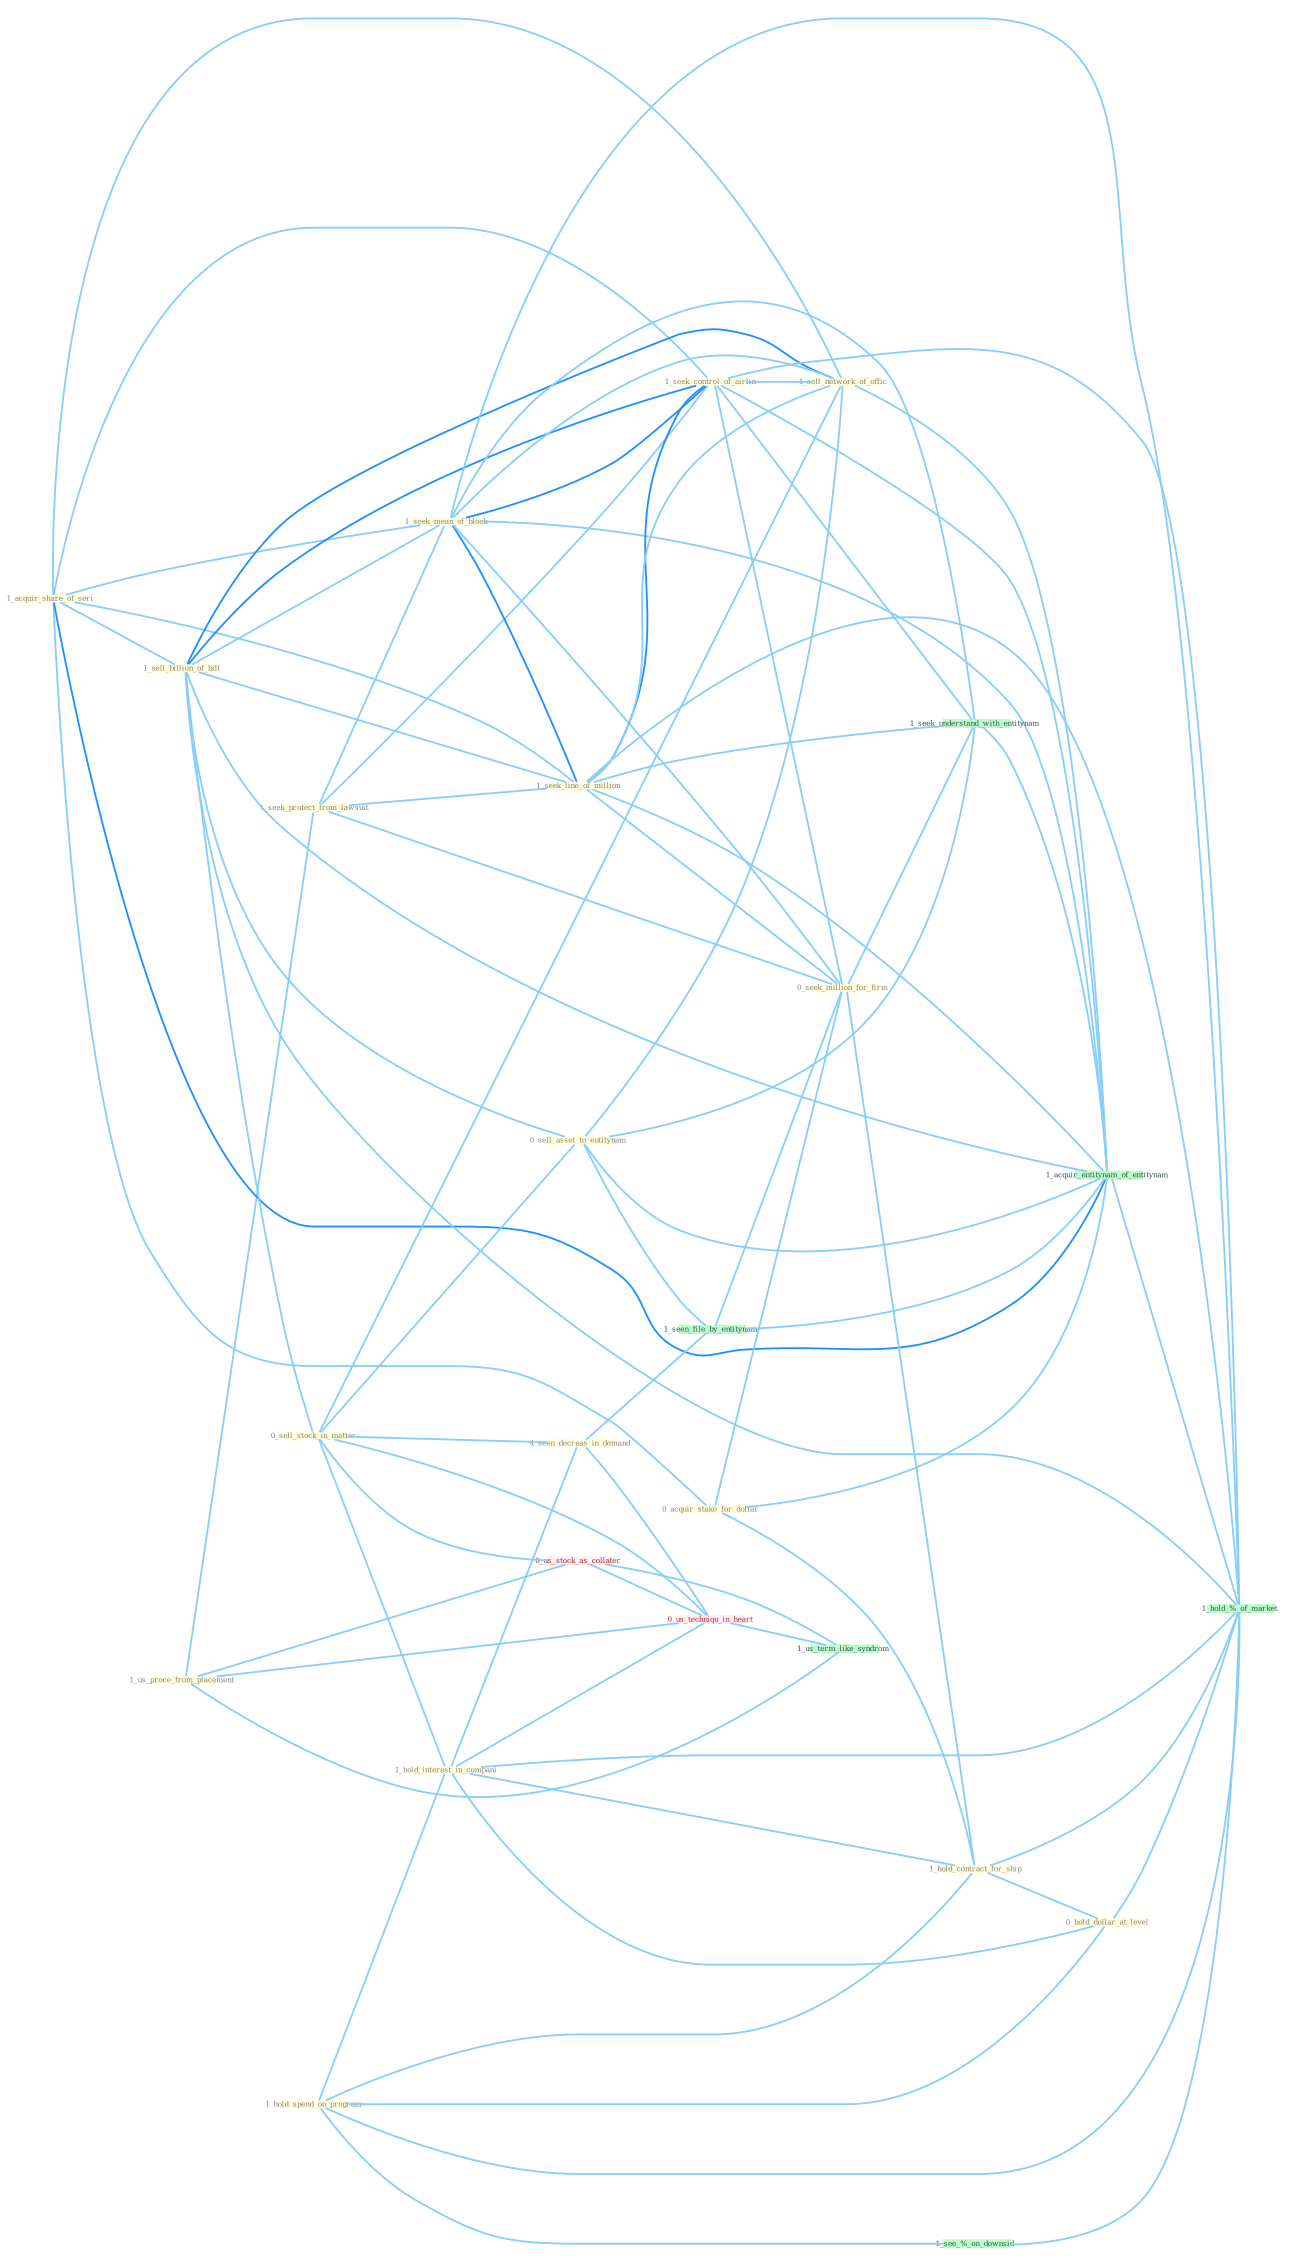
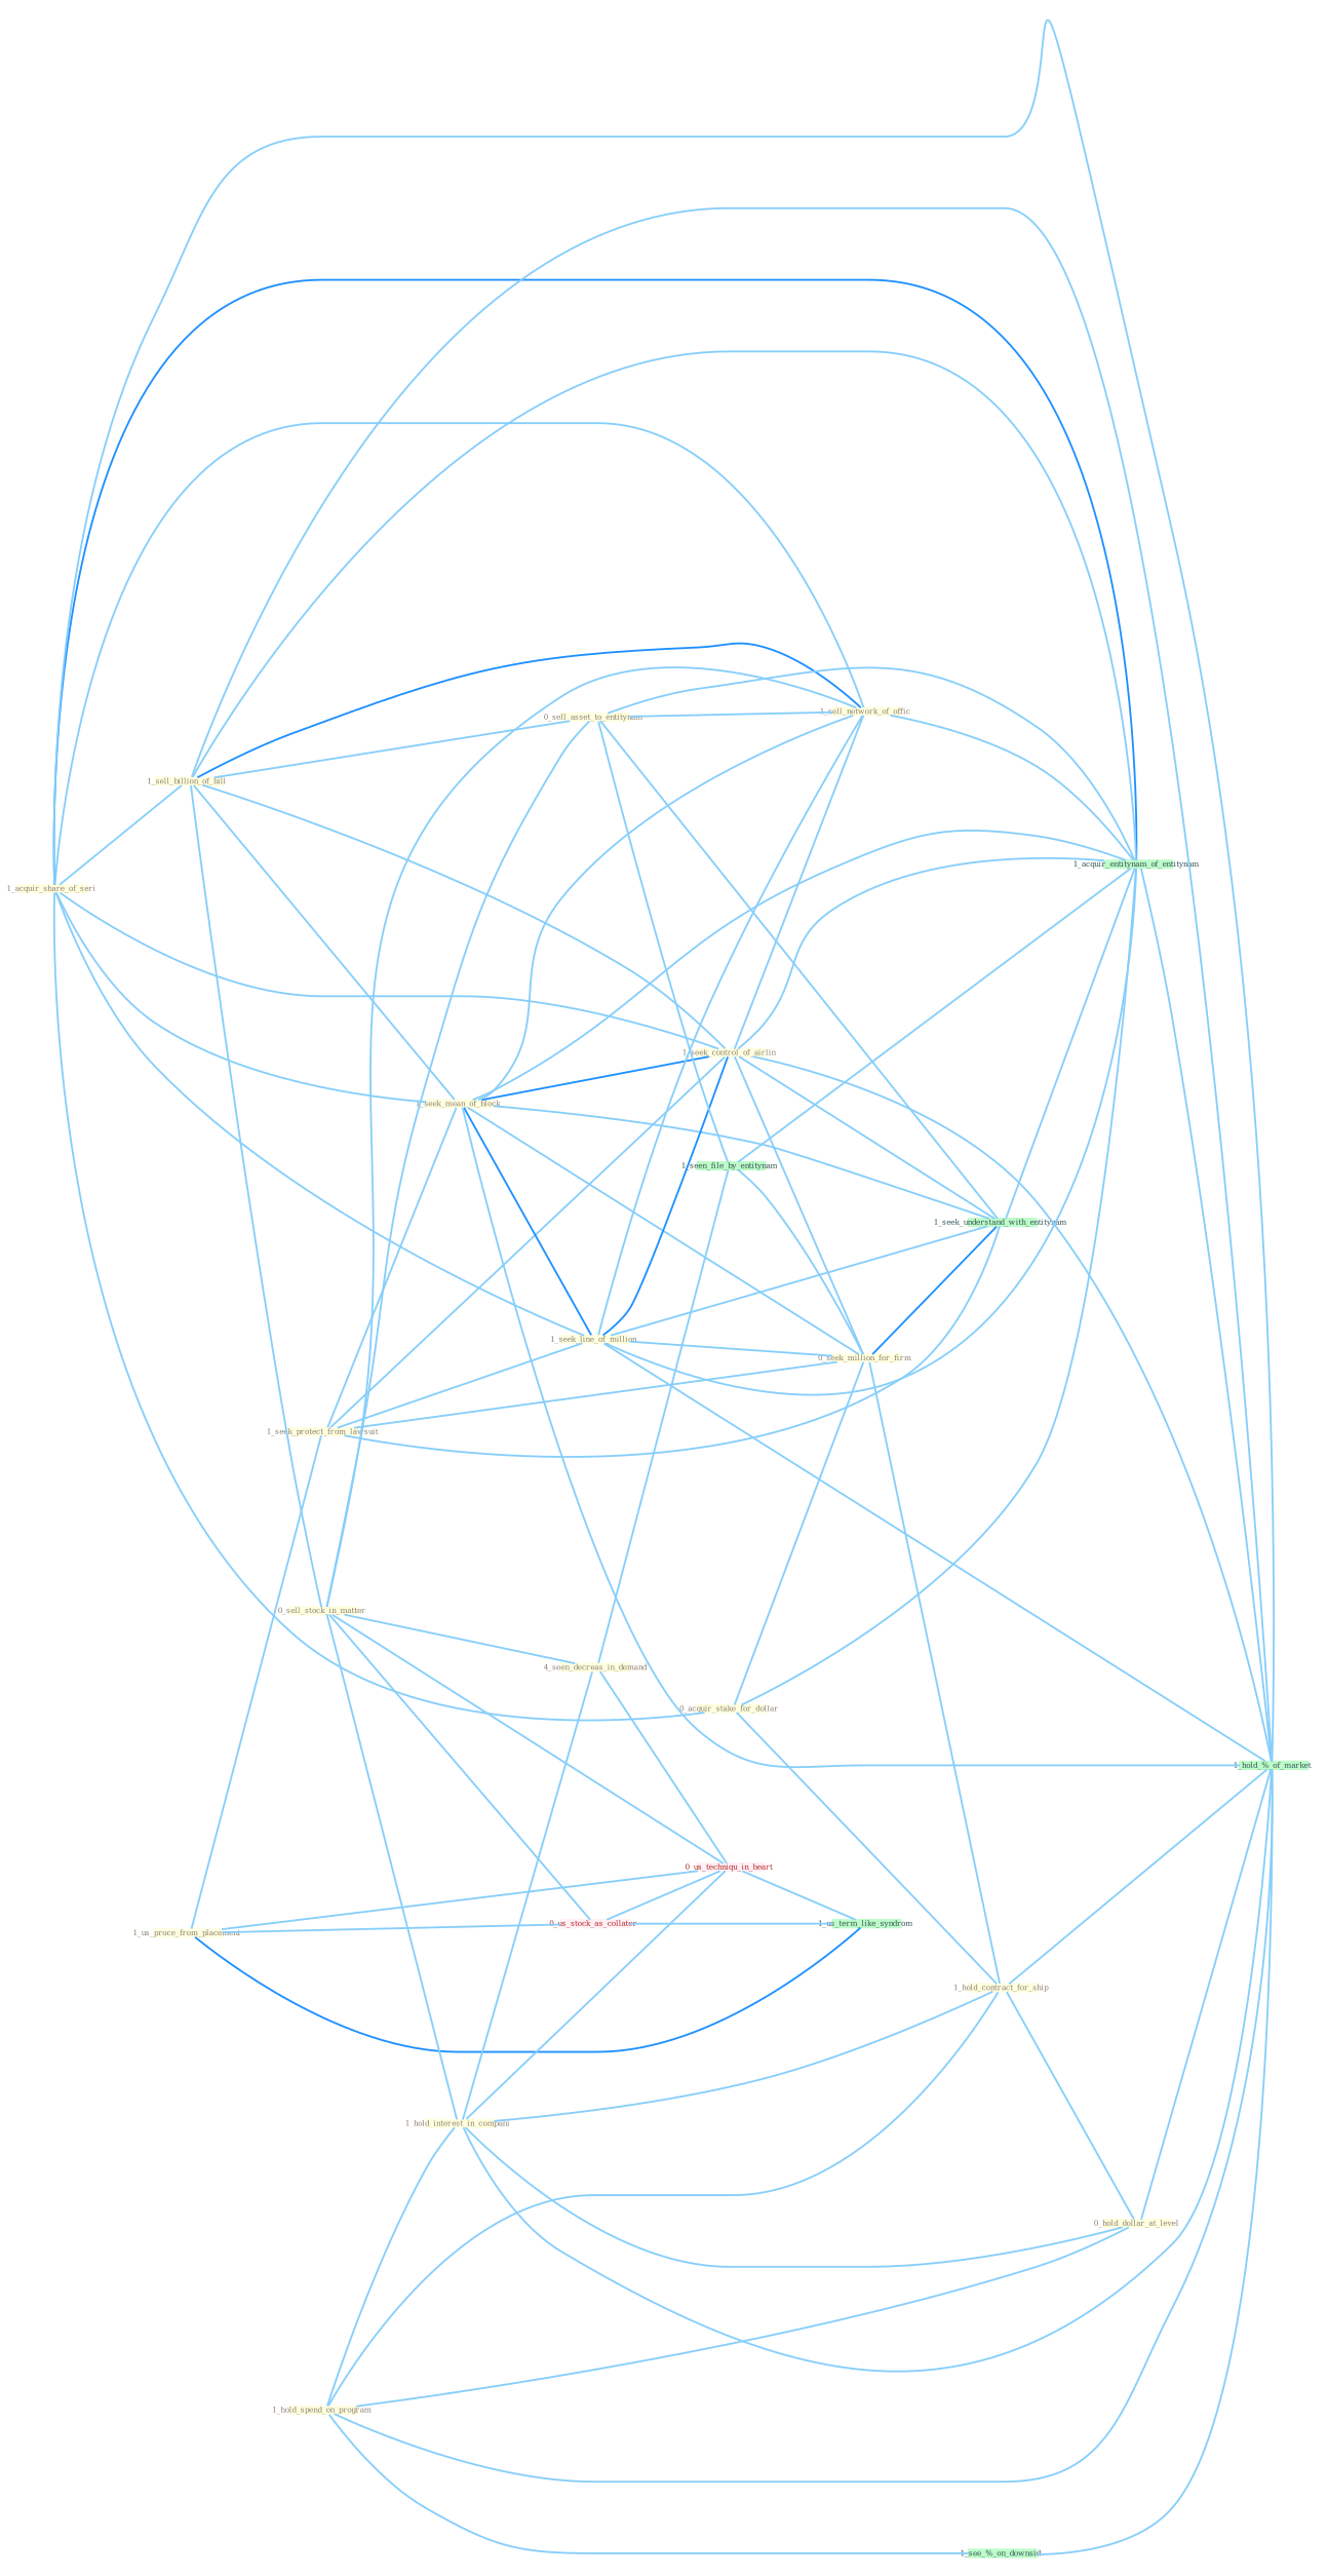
  graph {
    rankdir=LR
    node [color="#ffffe0" fixedsize=true fontcolor="#8b7d6b" fontsize=4 shape=polygon style=filled]
    edge [color="#87cefa" w=1]
    "1_us_proce_from_placement " [height=.06 width=.5]
    "1_acquir_share_of_seri " [height=.06 width=.5]
    "1_seek_protect_from_lawsuit " [height=.06 width=.5]
    "1_sell_billion_of_bill " [height=.06 width=.5]
    "1_seek_mean_of_block " [height=.06 width=.5]
    "1_seek_line_of_million " [height=.06 width=.5]
    "0_sell_stock_in_matter " [height=.06 width=.5]
    "0_acquir_stake_for_dollar " [height=.06 width=.5]
    "1_hold_spend_on_program " [height=.06 width=.5]
    "1_hold_interest_in_compani " [height=.06 width=.5]
    "1_seek_control_of_airlin " [height=.06 width=.5]
    "0_sell_asset_to_entitynam " [height=.06 width=.5]
    "0_seek_million_for_firm " [height=.06 width=.5]
    "1_hold_contract_for_ship " [height=.06 width=.5]
    "0_hold_dollar_at_level " [height=.06 width=.5]
    "1_sell_network_of_offic " [height=.06 width=.5]
    n17 [height=.06 label="4_seen_decreas_in_demand" width=.5]
    "0_us_stock_as_collater " [color="#fff0f5" fontcolor="#b22222" height=.06 width=.5]
    "0_us_techniqu_in_heart " [color="#fff0f5" fontcolor="#b22222" height=.06 width=.5]
    "1_us_term_like_syndrom " [color="#BDFCC9" fontcolor="#2f4f4f" height=.06 width=.5]
    "1_acquir_entitynam_of_entitynam " [color="#BDFCC9" fontcolor="#2f4f4f" height=.06 width=.5]
    "1_hold_%_of_market " [color="#BDFCC9" fontcolor="#2f4f4f" height=.06 width=.5]
    "1_seek_understand_with_entitynam " [color="#BDFCC9" fontcolor="#2f4f4f" height=.06 width=.5]
    "1_see_%_on_downsid " [color="#BDFCC9" fontcolor="#2f4f4f" height=.06 width=.5]
    "1_seen_file_by_entitynam " [color="#BDFCC9" fontcolor="#2f4f4f" height=.06 width=.5]
    subgraph sub_1 {
      "1_us_proce_from_placement "
      "1_acquir_share_of_seri "
      "1_seek_protect_from_lawsuit "
      "1_sell_billion_of_bill "
      "1_seek_mean_of_block "
      "1_seek_line_of_million "
      "0_sell_stock_in_matter "
      "0_acquir_stake_for_dollar "
      "1_hold_spend_on_program "
      "1_hold_interest_in_compani "
      "1_seek_control_of_airlin "
      "0_sell_asset_to_entitynam "
      "0_seek_million_for_firm "
      "1_hold_contract_for_ship "
      "0_hold_dollar_at_level "
      "1_sell_network_of_offic "
      n17
    }
    subgraph sub_2 {
      "0_us_stock_as_collater "
      "0_us_techniqu_in_heart "
    }
    "1_us_proce_from_placement " -- "1_seek_protect_from_lawsuit "
    "1_us_proce_from_placement " -- "0_us_stock_as_collater "
    "1_us_proce_from_placement " -- "0_us_techniqu_in_heart "
-   "1_us_proce_from_placement " -- "1_us_term_like_syndrom "
+   "1_us_proce_from_placement " -- "1_us_term_like_syndrom " [color="#1e90ff"]
    "1_acquir_share_of_seri " -- "1_sell_billion_of_bill "
    "1_acquir_share_of_seri " -- "1_seek_mean_of_block "
    "1_acquir_share_of_seri " -- "1_seek_line_of_million "
    "1_acquir_share_of_seri " -- "0_acquir_stake_for_dollar "
    "1_acquir_share_of_seri " -- "1_seek_control_of_airlin "
    "1_acquir_share_of_seri " -- "1_sell_network_of_offic "
    "1_acquir_share_of_seri " -- "1_acquir_entitynam_of_entitynam " [color="#1e90ff" w=2]
+   "1_acquir_share_of_seri " -- "1_hold_%_of_market "
    "1_seek_protect_from_lawsuit " -- "1_seek_mean_of_block "
    "1_seek_protect_from_lawsuit " -- "1_seek_line_of_million "
    "1_seek_protect_from_lawsuit " -- "1_seek_control_of_airlin "
    "1_seek_protect_from_lawsuit " -- "0_seek_million_for_firm "
+   "1_seek_protect_from_lawsuit " -- "1_seek_understand_with_entitynam "
    "1_sell_billion_of_bill " -- "1_seek_mean_of_block "
-   "1_sell_billion_of_bill " -- "1_seek_line_of_million "
    "1_sell_billion_of_bill " -- "0_sell_stock_in_matter "
-   "1_sell_billion_of_bill " -- "1_seek_control_of_airlin " [color="#1e90ff"]
+   "1_sell_billion_of_bill " -- "1_seek_control_of_airlin "
    "1_sell_billion_of_bill " -- "0_sell_asset_to_entitynam "
    "1_sell_billion_of_bill " -- "1_sell_network_of_offic " [color="#1e90ff" w=2]
    "1_sell_billion_of_bill " -- "1_acquir_entitynam_of_entitynam "
    "1_sell_billion_of_bill " -- "1_hold_%_of_market "
    "1_seek_mean_of_block " -- "1_seek_line_of_million " [color="#1e90ff" w=2]
    "1_seek_mean_of_block " -- "1_seek_control_of_airlin " [color="#1e90ff" w=2]
    "1_seek_mean_of_block " -- "0_seek_million_for_firm "
    "1_seek_mean_of_block " -- "1_sell_network_of_offic "
    "1_seek_mean_of_block " -- "1_acquir_entitynam_of_entitynam "
    "1_seek_mean_of_block " -- "1_hold_%_of_market "
    "1_seek_mean_of_block " -- "1_seek_understand_with_entitynam "
    "1_seek_line_of_million " -- "1_seek_control_of_airlin " [color="#1e90ff" w=2]
    "1_seek_line_of_million " -- "0_seek_million_for_firm "
    "1_seek_line_of_million " -- "1_sell_network_of_offic "
    "1_seek_line_of_million " -- "1_acquir_entitynam_of_entitynam "
    "1_seek_line_of_million " -- "1_hold_%_of_market "
    "1_seek_line_of_million " -- "1_seek_understand_with_entitynam "
    "0_sell_stock_in_matter " -- "1_hold_interest_in_compani "
    "0_sell_stock_in_matter " -- "0_sell_asset_to_entitynam "
    "0_sell_stock_in_matter " -- "1_sell_network_of_offic "
    "0_sell_stock_in_matter " -- n17
    "0_sell_stock_in_matter " -- "0_us_stock_as_collater "
    "0_sell_stock_in_matter " -- "0_us_techniqu_in_heart "
    "0_acquir_stake_for_dollar " -- "0_seek_million_for_firm "
    "0_acquir_stake_for_dollar " -- "1_hold_contract_for_ship "
    "0_acquir_stake_for_dollar " -- "1_acquir_entitynam_of_entitynam "
    "1_hold_spend_on_program " -- "1_hold_interest_in_compani "
    "1_hold_spend_on_program " -- "1_hold_contract_for_ship "
    "1_hold_spend_on_program " -- "0_hold_dollar_at_level "
    "1_hold_spend_on_program " -- "1_hold_%_of_market "
    "1_hold_spend_on_program " -- "1_see_%_on_downsid "
    "1_hold_interest_in_compani " -- "1_hold_contract_for_ship "
    "1_hold_interest_in_compani " -- "0_hold_dollar_at_level "
    "1_hold_interest_in_compani " -- n17
    "1_hold_interest_in_compani " -- "0_us_techniqu_in_heart "
    "1_hold_interest_in_compani " -- "1_hold_%_of_market "
    "1_seek_control_of_airlin " -- "0_seek_million_for_firm "
    "1_seek_control_of_airlin " -- "1_sell_network_of_offic "
    "1_seek_control_of_airlin " -- "1_acquir_entitynam_of_entitynam "
    "1_seek_control_of_airlin " -- "1_hold_%_of_market "
    "1_seek_control_of_airlin " -- "1_seek_understand_with_entitynam "
    "0_sell_asset_to_entitynam " -- "1_sell_network_of_offic "
    "0_sell_asset_to_entitynam " -- "1_acquir_entitynam_of_entitynam "
    "0_sell_asset_to_entitynam " -- "1_seek_understand_with_entitynam "
    "0_sell_asset_to_entitynam " -- "1_seen_file_by_entitynam "
    "0_seek_million_for_firm " -- "1_hold_contract_for_ship "
-   "0_seek_million_for_firm " -- "1_seek_understand_with_entitynam "
+   "0_seek_million_for_firm " -- "1_seek_understand_with_entitynam " [color="#1e90ff"]
    "1_hold_contract_for_ship " -- "0_hold_dollar_at_level "
    "1_hold_contract_for_ship " -- "1_hold_%_of_market "
    "0_hold_dollar_at_level " -- "1_hold_%_of_market "
    "1_sell_network_of_offic " -- "1_acquir_entitynam_of_entitynam "
    n17 -- "0_us_techniqu_in_heart "
    n17 -- "1_seen_file_by_entitynam "
    "0_us_stock_as_collater " -- "0_us_techniqu_in_heart "
    "0_us_stock_as_collater " -- "1_us_term_like_syndrom "
    "0_us_techniqu_in_heart " -- "1_us_term_like_syndrom "
    "1_acquir_entitynam_of_entitynam " -- "1_hold_%_of_market "
    "1_seek_understand_with_entitynam " -- "1_acquir_entitynam_of_entitynam "
    "1_see_%_on_downsid " -- "1_hold_%_of_market "
    "1_seen_file_by_entitynam " -- "0_seek_million_for_firm "
    "1_seen_file_by_entitynam " -- "1_acquir_entitynam_of_entitynam "
  }
